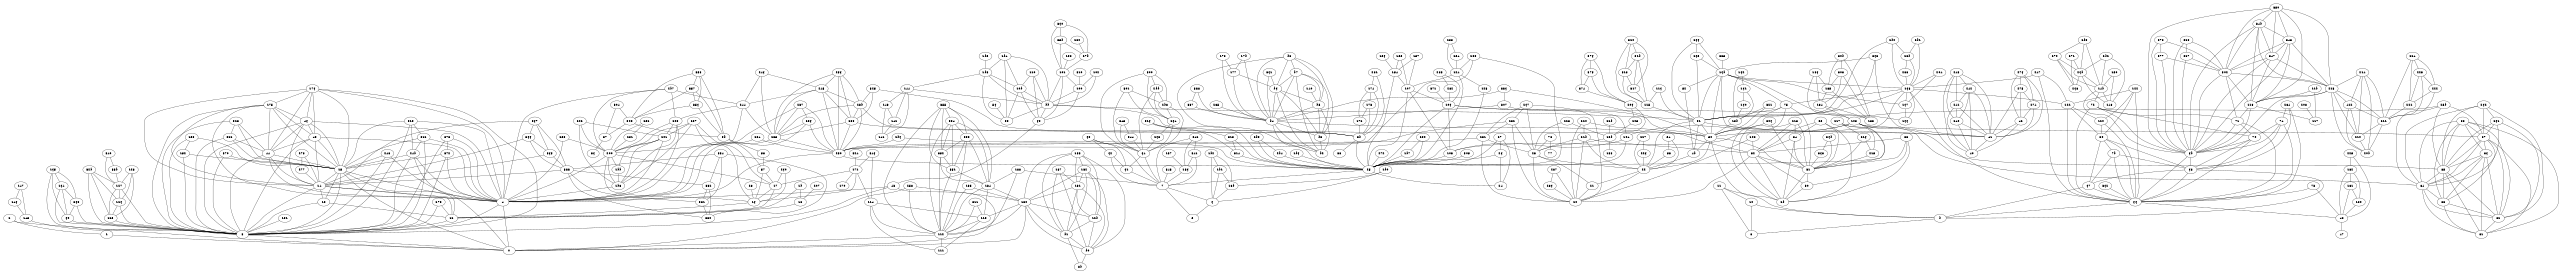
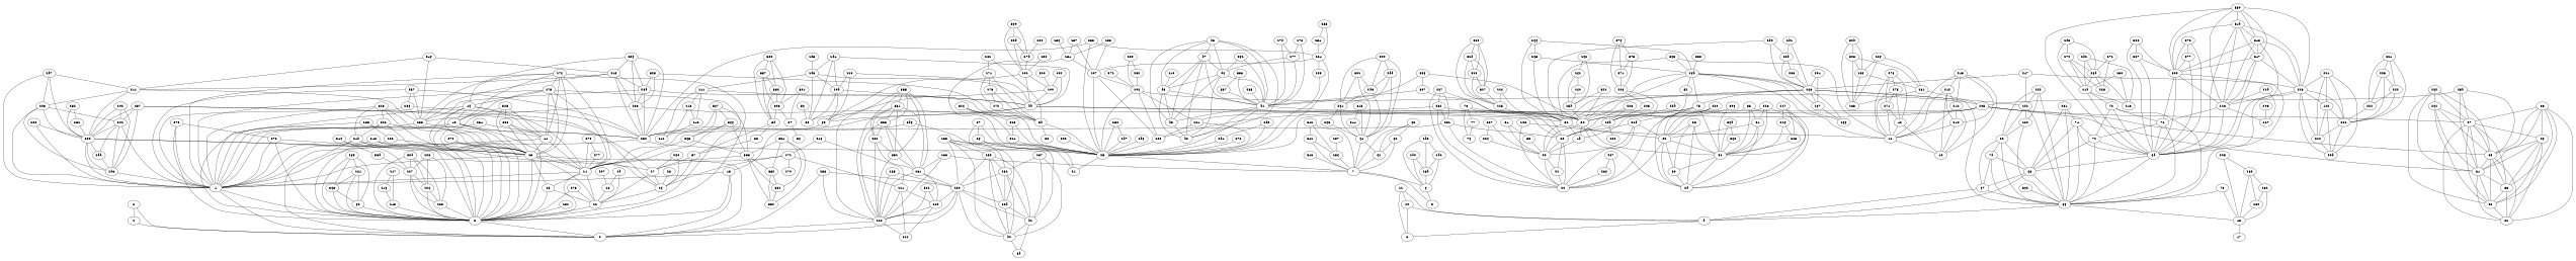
  graph {
    fontname="DejaVu Sans"
    node [fontname="DejaVu Sans"]
    edge [fontname="DejaVu Sans"]
    1
    0
    2
    3
    4
    6
    5
    7
    9
    8
    10
    11
    12
    13
    14
    15
    16
    17
    18
    19
    21
    20
    22
    23
    25
    24
    26
    27
    28
    30
    29
    31
    32
    33
    34
    35
    37
    36
    39
    38
    41
    40
    42
    43
    44
    45
    46
    48
    47
    49
    50
    51
    52
    53
    54
    56
    55
    57
    58
    59
    60
    61
    62
    63
    64
    65
    66
    67
    68
    69
    70
    71
    72
    73
    74
    75
    77
+   76
    78
    79
    80
    82
    81
    83
    84
    85
    86
    87
    88
    90
    89
    91
    93
    92
    94
    95
    96
    97
    98
    99
    100
    101
    102
    103
    104
    105
    106
    107
    108
    109
    110
    112
    111
    113
    114
    115
    116
    118
    117
    119
    120
    121
    122
    123
    124
    125
    126
    127
    128
    129
    130
    131
    132
    133
    134
    135
    136
    137
    139
    138
    140
    142
    141
    143
    144
    145
    146
    147
    149
    148
    150
    151
    152
    153
    154
    155
    156
    157
    158
    159
    160
    161
    162
    n164 [label=863]
    164
    165
    167
    166
    168
    169
    171
    170
    172
    173
    174
    175
    176
    177
    178
    179
    180
    181
    182
    184
    183
    185
    186
    187
    188
    189
    190
    191
    192
    193
    194
    195
    196
    197
    198
    199
    200
    201
    202
    203
    204
    205
    206
    207
    208
    210
    209
    211
    n213 [label=412]
    213
    214
    215
    216
    217
    218
    219
    220
    221
    222
    223
    224
    225
    226
    227
    228
    229
    230
    231
    232
    233
    234
    235
    236
    237
    238
    239
    240
    241
    242
    243
    244
    245
    246
    247
    248
    249
    250
    251
    252
    253
    254
    255
    256
    257
    258
    259
    260
    261
    262
    263
    264
    265
    266
    267
    269
    268
    270
    271
    272
    273
    274
    275
    276
    277
    278
    279
    280
    281
    282
    283
    284
    285
    286
    287
    288
    289
    290
    291
    292
    293
    294
    295
    296
    297
    298
    299
    300
    301
    302
    303
    304
    305
    306
    307
    308
    309
    310
    311
    312
    313
    314
    315
    316
    317
    318
    319
    320
    321
    322
    323
-   324
    325
    327
    328
    329
    331
    330
    332
    333
    334
    335
    336
    337
    338
    339
    340
    341
    342
    343
    344
    345
    346
    347
    348
    349
    350
    351
    352
    353
    354
    355
    356
    357
    358
    359
    360
    361
    362
    363
    365
    366
    367
    368
    369
    370
    371
    372
    373
    374
    375
    376
    377
    378
    1 -- 0
    2 -- 1
    2 -- 0
    3 -- 0
    4 -- 0
    4 -- 3
    6 -- 5
    7 -- 6
    7 -- 5
    9 -- 8
    10 -- 9
    10 -- 8
    11 -- 9
    11 -- 8
    11 -- 10
    12 -- 3
    13 -- 3
    13 -- 12
    14 -- 3
    14 -- 4
    14 -- 12
    14 -- 13
    15 -- 0
    15 -- 3
    15 -- 4
    15 -- 12
    15 -- 13
    15 -- 14
    16 -- 12
    17 -- 12
    17 -- 16
    18 -- 12
    19 -- 12
    19 -- 18
    21 -- 20
    22 -- 21
    22 -- 20
    23 -- 21
    23 -- 20
    23 -- 22
    25 -- 7
    25 -- 24
    26 -- 25
    26 -- 24
    27 -- 25
    27 -- 24
    27 -- 26
    28 -- 16
    30 -- 29
    31 -- 30
    31 -- 29
    32 -- 20
    32 -- 30
    32 -- 29
    32 -- 31
    33 -- 30
    33 -- 29
    33 -- 31
    33 -- 32
    34 -- 29
    34 -- 31
    34 -- 32
    35 -- 29
    35 -- 31
    35 -- 32
    35 -- 34
    37 -- 36
    39 -- 25
    39 -- 38
    41 -- 40
    42 -- 41
    42 -- 40
    43 -- 0
    43 -- 3
    43 -- 4
-   44 -- 3
    44 -- 4
    44 -- 14
    44 -- 15
    45 -- 3
    45 -- 4
    45 -- 14
    45 -- 15
    45 -- 44
    46 -- 3
    46 -- 4
    46 -- 14
    46 -- 15
    46 -- 44
    46 -- 45
    48 -- 47
    49 -- 22
    50 -- 22
    50 -- 29
    50 -- 31
    50 -- 49
    51 -- 22
    51 -- 41
    51 -- 49
-   51 -- 50
+   78 -- 50
    52 -- 49
    53 -- 22
    54 -- 22
    54 -- 53
    56 -- 55
    57 -- 16
    57 -- 17
    58 -- 57
    59 -- 57
    59 -- 58
    60 -- 3
    61 -- 7
    62 -- 7
    62 -- 61
    63 -- 7
    63 -- 61
    63 -- 62
    64 -- 7
    64 -- 61
    65 -- 43
    66 -- 9
    66 -- 48
    67 -- 9
    67 -- 66
    68 -- 9
    68 -- 66
    68 -- 67
    69 -- 66
    69 -- 68
    70 -- 66
    70 -- 68
    70 -- 69
    71 -- 66
    71 -- 69
    71 -- 70
    72 -- 66
    72 -- 69
    72 -- 70
    72 -- 71
    73 -- 48
    73 -- 66
    74 -- 66
    74 -- 68
    74 -- 69
    74 -- 70
    75 -- 29
    75 -- 31
    75 -- 50
    75 -- 51
+   77 -- 76
    78 -- 23
    78 -- 77
+   78 -- 76
    79 -- 66
    79 -- 67
    79 -- 68
    80 -- 66
    80 -- 67
    80 -- 68
    80 -- 79
    82 -- 81
    83 -- 82
    83 -- 81
    84 -- 82
    84 -- 81
    84 -- 83
    85 -- 82
    85 -- 81
    85 -- 83
    85 -- 84
    86 -- 82
    86 -- 81
    86 -- 83
    86 -- 84
    86 -- 85
    87 -- 82
    87 -- 81
    87 -- 83
    87 -- 84
    87 -- 85
    87 -- 86
    88 -- 82
    88 -- 81
    88 -- 83
    88 -- 84
    88 -- 85
    88 -- 86
    88 -- 87
    90 -- 89
    91 -- 90
    91 -- 89
    93 -- 92
    94 -- 25
    94 -- 50
    94 -- 93
    94 -- 92
    95 -- 93
    95 -- 92
    95 -- 94
    96 -- 93
    96 -- 92
    96 -- 94
    96 -- 95
    97 -- 93
    97 -- 92
    97 -- 94
    97 -- 95
    97 -- 96
    98 -- 93
    98 -- 92
    98 -- 94
    98 -- 95
    98 -- 96
    98 -- 97
    99 -- 50
    99 -- 51
    99 -- 55
    99 -- 65
    100 -- 65
    100 -- 99
    101 -- 65
    101 -- 99
    101 -- 100
    102 -- 99
    102 -- 100
    103 -- 25
    104 -- 25
    104 -- 103
    105 -- 25
    105 -- 84
    105 -- 85
    105 -- 87
    105 -- 103
    105 -- 104
    106 -- 25
    106 -- 103
    106 -- 104
    106 -- 105
    107 -- 25
    107 -- 103
    107 -- 106
    108 -- 20
    108 -- 32
    109 -- 55
    109 -- 65
    109 -- 99
    110 -- 65
    110 -- 99
    110 -- 109
    112 -- 0
    112 -- 111
    113 -- 112
    113 -- 111
    114 -- 112
    114 -- 111
    114 -- 113
    115 -- 51
    116 -- 51
    116 -- 115
    118 -- 69
    118 -- 71
    118 -- 117
    119 -- 118
    119 -- 117
    120 -- 66
    120 -- 80
    121 -- 66
    121 -- 80
    121 -- 120
    122 -- 66
    122 -- 80
    122 -- 120
    122 -- 121
    123 -- 25
    124 -- 25
    124 -- 107
    124 -- 123
    125 -- 3
    126 -- 3
    126 -- 125
    127 -- 3
    127 -- 125
    127 -- 126
    128 -- 125
    128 -- 126
    128 -- 127
    129 -- 90
    129 -- 91
    130 -- 0
    130 -- 90
    130 -- 91
    130 -- 112
    130 -- 113
    130 -- 129
    131 -- 90
    131 -- 91
    131 -- 129
    131 -- 130
    132 -- 90
    132 -- 91
    132 -- 129
    132 -- 130
    132 -- 131
    133 -- 90
    133 -- 91
    133 -- 129
    133 -- 130
    133 -- 131
    133 -- 132
    134 -- 112
    134 -- 113
    134 -- 130
    135 -- 112
    135 -- 130
    136 -- 7
    137 -- 136
    139 -- 23
    139 -- 138
    140 -- 95
    142 -- 141
    143 -- 142
    143 -- 141
    144 -- 99
    144 -- 142
    144 -- 141
    144 -- 143
    145 -- 3
    146 -- 145
    147 -- 145
    147 -- 146
    149 -- 69
    149 -- 72
    149 -- 148
    150 -- 149
    150 -- 148
    151 -- 3
    152 -- 3
    152 -- 15
    153 -- 3
    153 -- 15
    153 -- 152
    154 -- 25
    154 -- 107
    155 -- 107
    155 -- 154
    156 -- 154
    157 -- 107
    157 -- 154
    158 -- 101
    159 -- 50
    160 -- 159
    161 -- 159
    161 -- 160
    162 -- 159
    162 -- 161
    n164 -- 3
    n164 -- 60
    164 -- 3
    164 -- 60
    164 -- n164
    165 -- 3
    165 -- 60
    165 -- n164
    165 -- 164
    167 -- 166
    168 -- 50
    168 -- 51
    168 -- 66
    168 -- 75
    168 -- 121
    168 -- 167
    168 -- 166
    169 -- 41
    169 -- 50
    169 -- 51
    169 -- 52
    169 -- 75
    169 -- 167
    169 -- 166
    169 -- 168
    171 -- 16
    171 -- 17
    171 -- 114
    171 -- 170
    172 -- 39
    173 -- 39
    173 -- 172
    174 -- 39
    174 -- 172
    174 -- 173
    175 -- 3
    175 -- 4
    175 -- 14
    175 -- 15
    175 -- 44
    175 -- 45
    175 -- 46
    176 -- 3
    176 -- 4
    176 -- 14
    176 -- 15
    176 -- 44
    176 -- 45
    176 -- 46
    176 -- 175
    177 -- 94
    177 -- 96
    178 -- 94
    178 -- 177
    179 -- 94
    179 -- 177
    180 -- 48
    181 -- 48
    181 -- 180
    182 -- 48
    182 -- 180
    182 -- 181
    184 -- 105
    184 -- 183
    185 -- 184
    185 -- 183
    186 -- 184
    186 -- 183
    186 -- 185
    187 -- 90
    187 -- 91
    187 -- 131
    188 -- 7
    188 -- 112
    188 -- 134
    189 -- 6
    190 -- 6
    190 -- 189
    191 -- 6
    191 -- 189
    192 -- 6
    192 -- 189
    192 -- 191
    193 -- 55
    193 -- 99
    193 -- 109
    193 -- 144
    194 -- 55
    194 -- 99
    194 -- 109
    194 -- 193
    195 -- 193
    196 -- 25
    197 -- 25
    198 -- 4
    199 -- 198
    200 -- 4
    200 -- 16
    200 -- 17
    200 -- 198
    200 -- 199
    201 -- 4
    201 -- 198
    201 -- 199
    201 -- 200
    202 -- 198
    202 -- 200
    202 -- 201
    203 -- 4
    203 -- 198
    203 -- 200
    203 -- 201
    204 -- 167
    204 -- 168
    205 -- 139
    206 -- 139
    206 -- 205
    207 -- 18
    208 -- 117
    210 -- 209
    211 -- 210
    211 -- 209
    n213 -- 210
    n213 -- 209
    n213 -- 211
    213 -- 69
    213 -- 118
    213 -- 210
    213 -- 209
    213 -- 211
    213 -- n213
    214 -- 210
    214 -- 209
    214 -- 211
    214 -- n213
    214 -- 213
    215 -- 31
    216 -- 31
    216 -- 215
    217 -- 31
    217 -- 215
    217 -- 216
    218 -- 29
    218 -- 31
    218 -- 32
    218 -- 34
    219 -- 20
    219 -- 22
    219 -- 23
    219 -- 32
    220 -- 20
    220 -- 32
    220 -- 219
    221 -- 211
    222 -- 211
    222 -- 221
    223 -- 211
    223 -- 221
    223 -- 222
    224 -- 211
    224 -- 221
    224 -- 222
    224 -- 223
    225 -- 48
    225 -- 182
    226 -- 22
    227 -- 22
    227 -- 226
    228 -- 23
    228 -- 139
    229 -- 139
    230 -- 4
    230 -- 25
    231 -- 20
    231 -- 23
    231 -- 230
    232 -- 20
    232 -- 23
    232 -- 230
    232 -- 231
    233 -- 25
    233 -- 124
    233 -- 230
    234 -- 4
    234 -- 230
    235 -- 4
    235 -- 230
    236 -- 4
    236 -- 230
    236 -- 235
    237 -- 4
    237 -- 230
    237 -- 235
    237 -- 236
    238 -- 39
    238 -- 230
    238 -- 235
    239 -- 39
    239 -- 230
    239 -- 235
    239 -- 238
    240 -- 41
    240 -- 40
    241 -- 41
    241 -- 40
    241 -- 240
    242 -- 41
    242 -- 40
    242 -- 240
    242 -- 241
    243 -- 41
    243 -- 40
    243 -- 240
    243 -- 241
    243 -- 242
    244 -- 200
    244 -- 203
    244 -- 235
    245 -- 230
    245 -- 235
    245 -- 238
    245 -- 239
    245 -- 244
    246 -- 235
    246 -- 244
    246 -- 245
    247 -- 66
    247 -- 121
    247 -- 168
    248 -- 3
    248 -- 4
    248 -- 15
    249 -- 0
    249 -- 3
    249 -- 4
    249 -- 15
    250 -- 25
    250 -- 197
    251 -- 200
    252 -- 200
    252 -- 251
    253 -- 4
    253 -- 200
    254 -- 124
    255 -- 124
    255 -- 254
    256 -- 230
    256 -- 235
    256 -- 238
    256 -- 239
    256 -- 245
    257 -- 16
    257 -- 17
    257 -- 198
    257 -- 200
    257 -- 201
    258 -- 0
    258 -- 112
    258 -- 130
    259 -- 84
    259 -- 85
    259 -- 87
    259 -- 105
    260 -- 16
    260 -- 17
    261 -- 82
    261 -- 84
    261 -- 85
    261 -- 87
    262 -- 82
    262 -- 84
    262 -- 85
    262 -- 87
    262 -- 261
    263 -- 64
    264 -- 64
    264 -- 263
    265 -- 51
    265 -- 169
    266 -- 51
    266 -- 169
    266 -- 265
    267 -- 20
    267 -- 23
    267 -- 231
    267 -- 232
    269 -- 149
    269 -- 148
    269 -- 268
    270 -- 149
    270 -- 269
    270 -- 268
    271 -- 269
    271 -- 268
    272 -- 25
    273 -- 3
    273 -- 12
    274 -- 41
    274 -- 42
    275 -- 41
    275 -- 42
    275 -- 274
    276 -- 41
    276 -- 42
    276 -- 274
    276 -- 275
    277 -- 14
    278 -- 14
    278 -- 277
    279 -- 101
    280 -- 279
    281 -- 39
    281 -- 174
    282 -- 106
    283 -- 106
    283 -- 282
    284 -- 66
    284 -- 68
    284 -- 74
    285 -- 94
    286 -- 20
    287 -- 20
    287 -- 286
    288 -- 168
    289 -- 168
    289 -- 288
    290 -- 51
    290 -- 168
    290 -- 289
    291 -- 168
    291 -- 289
    292 -- 149
    292 -- 148
    292 -- 269
    293 -- 149
    293 -- 269
    293 -- 270
    294 -- 25
    295 -- 25
    295 -- 294
    296 -- 25
    296 -- 230
    297 -- 4
    297 -- 200
    297 -- 203
    297 -- 244
    298 -- 64
    298 -- 264
    299 -- 64
    299 -- 264
    299 -- 298
    300 -- 64
    300 -- 264
    300 -- 298
    300 -- 299
    301 -- 64
    301 -- 264
    301 -- 298
    302 -- 69
    302 -- 71
    302 -- 118
    302 -- 213
    303 -- 37
    303 -- 59
    304 -- 37
    304 -- 303
    305 -- 25
    306 -- 31
    306 -- 50
    307 -- 50
    307 -- 94
    308 -- 184
    308 -- 183
    308 -- 185
    309 -- 183
    309 -- 185
    309 -- 308
    310 -- 100
    311 -- 112
    311 -- 113
    312 -- 3
    312 -- 4
    312 -- 15
    312 -- 249
    313 -- 3
    313 -- 4
    313 -- 15
    313 -- 249
    313 -- 312
    314 -- 25
    315 -- 25
    315 -- 314
    316 -- 25
    316 -- 314
    316 -- 315
    317 -- 115
    318 -- 115
    318 -- 317
    319 -- 115
    319 -- 317
    319 -- 318
    320 -- 115
    320 -- 317
    320 -- 318
    320 -- 319
    321 -- 50
    321 -- 159
    322 -- 3
    322 -- 15
    322 -- 44
    323 -- 3
    323 -- 15
    323 -- 44
    323 -- 322
-   324 -- 171
    325 -- 39
    325 -- 238
    325 -- 239
    327 -- 69
    327 -- 302
    328 -- 69
    328 -- 302
    328 -- 327
    329 -- 3
    329 -- 125
    329 -- 126
    329 -- 127
    331 -- 330
    332 -- 331
    332 -- 330
    333 -- 14
    333 -- 331
    333 -- 330
    333 -- 332
    334 -- 331
    334 -- 330
    334 -- 332
    334 -- 333
    335 -- 169
    336 -- 50
    336 -- 94
    336 -- 307
    337 -- 94
    338 -- 94
    338 -- 337
    339 -- 127
    340 -- 127
    340 -- 339
    341 -- 7
    341 -- 136
    342 -- 7
    342 -- 136
    342 -- 341
    343 -- 7
    344 -- 64
    345 -- 64
    345 -- 344
    346 -- 114
    346 -- 171
    347 -- 69
    347 -- 118
    347 -- 213
    347 -- 302
    348 -- 69
    348 -- 118
    348 -- 213
    348 -- 302
    348 -- 347
    349 -- 69
    349 -- 118
    349 -- 213
    349 -- 302
    349 -- 347
    349 -- 348
    350 -- 69
    350 -- 118
    350 -- 213
    350 -- 302
    350 -- 347
    350 -- 348
    350 -- 349
    351 -- 112
    351 -- 134
    352 -- 112
    352 -- 134
    352 -- 351
    353 -- 112
    353 -- 134
    353 -- 351
    353 -- 352
    354 -- 112
    354 -- 134
    354 -- 351
    354 -- 352
    354 -- 353
    355 -- 112
    355 -- 134
    355 -- 351
    355 -- 352
    355 -- 353
    355 -- 354
    356 -- 59
    356 -- 303
    357 -- 59
    357 -- 303
    357 -- 356
    358 -- 59
    358 -- 303
    358 -- 356
    358 -- 357
    359 -- 101
    359 -- 279
    360 -- 101
    360 -- 279
    360 -- 359
    361 -- 94
    361 -- 96
    362 -- 66
    363 -- 41
    363 -- 51
    363 -- 169
    365 -- 14
    365 -- 333
    366 -- 14
    366 -- 333
    366 -- 365
    367 -- 14
    367 -- 333
    367 -- 365
    367 -- 366
    368 -- 31
    369 -- 31
    369 -- 368
    370 -- 3
    370 -- 15
    371 -- 106
    372 -- 3
    372 -- 4
    372 -- 15
    373 -- 3
    373 -- 4
    373 -- 372
    374 -- 206
    375 -- 206
    375 -- 374
    376 -- 206
    376 -- 374
    376 -- 375
    377 -- 69
    377 -- 302
    378 -- 69
    378 -- 302
    378 -- 377
  }
